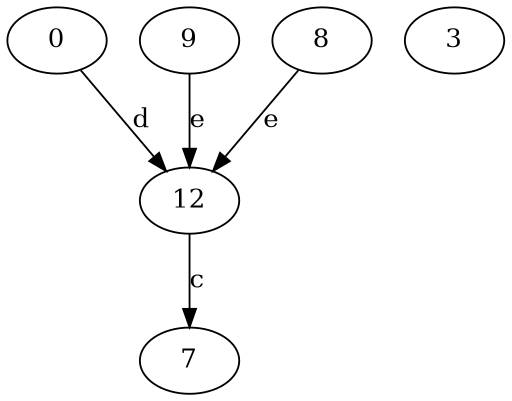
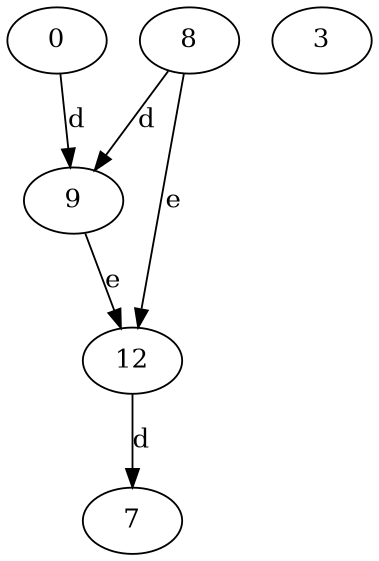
  strict digraph {
    0
    9
    n3 [label=12]
    n4 [label=8]
    7
    3
-   0 -> n3 [label=d]
+   0 -> 9 [label=d]
    9 -> n3 [label=e]
-   n3 -> 7 [label=c]
+   n3 -> 7 [label=d]
+   n4 -> 9 [label=d]
    n4 -> n3 [label=e]
  }
